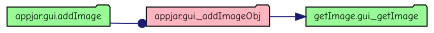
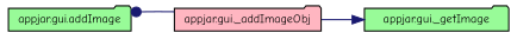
  digraph {
    fontname="Comic Neue"
    rankdir=LR
    node [color=black fillcolor=palegreen fontname="Comic Neue" fontsize=10 shape=folder style=filled]
    edge [color=midnightblue fontname="Comic Neue" fontsize=10 labelfontname=Helvetica labelfontsize=10 style=solid]
    n1 [fontcolor=black height=0.2 label="appjar.gui.addImage" width=0.4]
    n2 [fillcolor=lightpink height=0.2 label="appjar.gui._addImageObj" width=0.4]
-   n3 [height=0.2 label="getImage.gui._getImage" width=0.4]
-   n1 -> n2 [arrowhead=dot]
+   n3 [height=0.2 label="appjar.gui._getImage" width=0.4]
+   n2 -> n1 [arrowhead=dot]
    n2 -> n3 [arrowhead=normal]
  }
